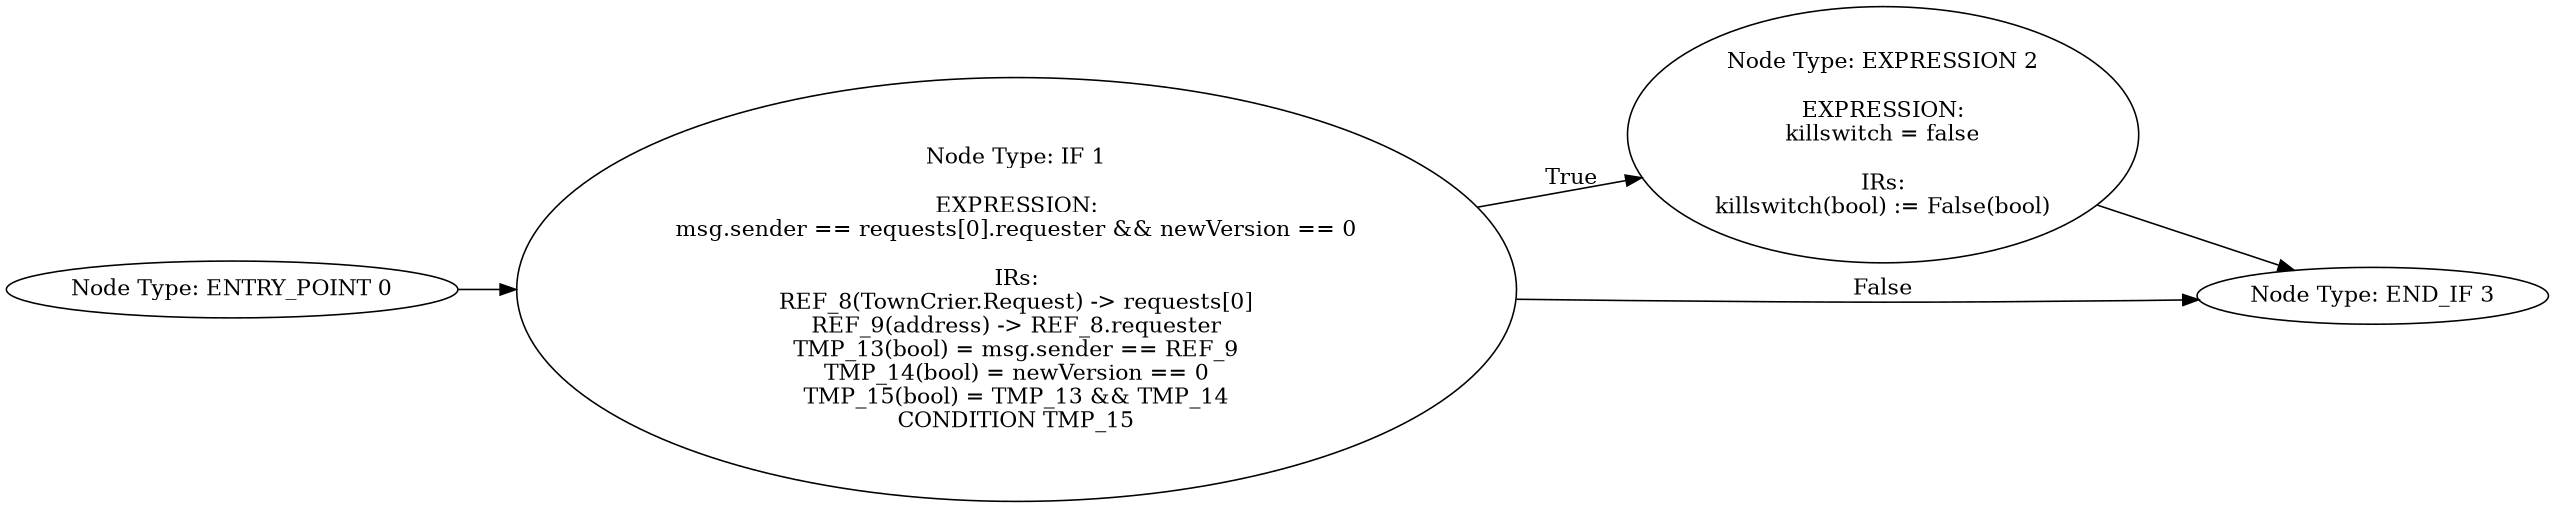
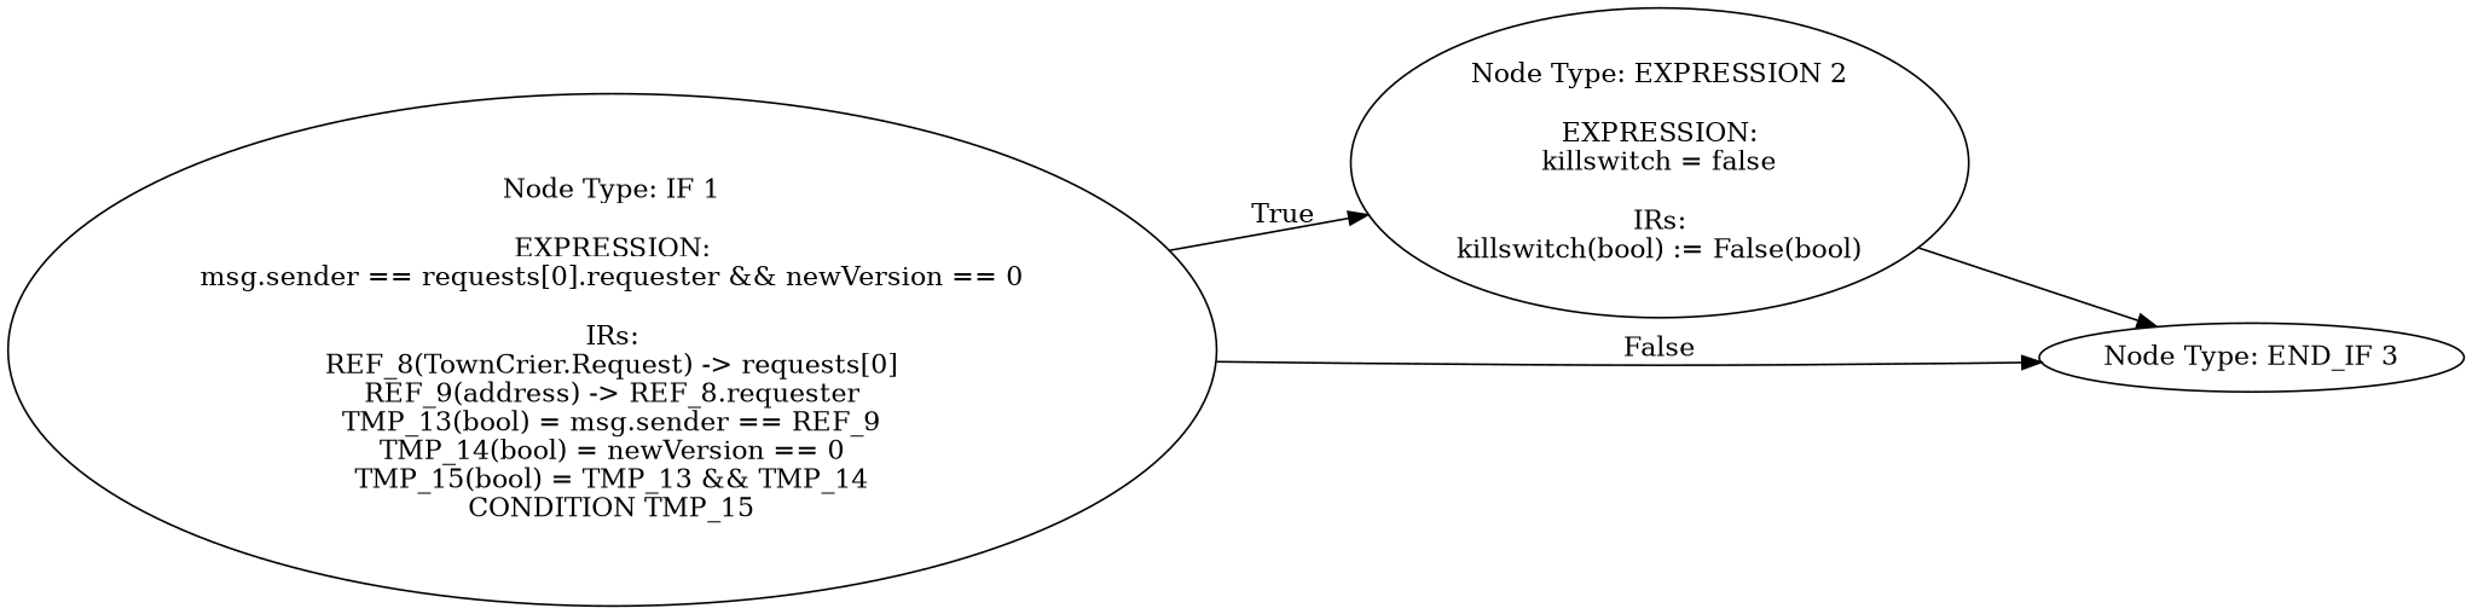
  digraph {
    rankdir=LR
-   n1 [label="Node Type: ENTRY_POINT 0\n"]
    n2 [label="Node Type: IF 1\n\nEXPRESSION:\nmsg.sender == requests[0].requester && newVersion == 0\n\nIRs:\nREF_8(TownCrier.Request) -> requests[0]\nREF_9(address) -> REF_8.requester\nTMP_13(bool) = msg.sender == REF_9\nTMP_14(bool) = newVersion == 0\nTMP_15(bool) = TMP_13 && TMP_14\nCONDITION TMP_15"]
    n3 [label="Node Type: EXPRESSION 2\n\nEXPRESSION:\nkillswitch = false\n\nIRs:\nkillswitch(bool) := False(bool)"]
    n4 [label="Node Type: END_IF 3\n"]
-   n1 -> n2
    n2 -> n3 [label=True]
    n2 -> n4 [label=False]
    n3 -> n4
  }
